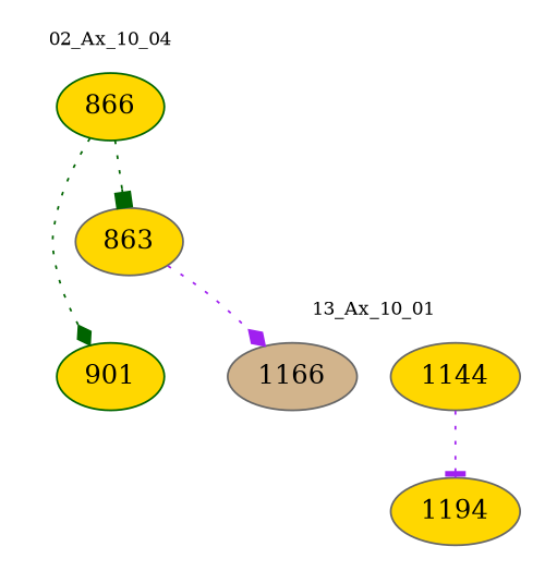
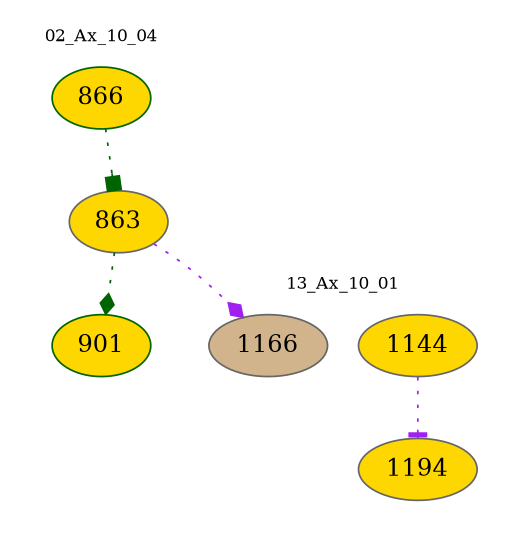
  digraph {
    node [color=gray40 fillcolor=gold style=filled]
    edge [arrowhead=diamond color=purple style=dotted]
    n1 [label=1144]
    n2 [fillcolor=tan label=1166]
    n3 [label=1194]
    n4 [color=darkgreen label=866]
    n5 [label=863]
    n6 [color=darkgreen label=901]
    subgraph cluster_1 {
      color=white
      fontsize=10
      label="13_Ax_10_01"
      n1
      n2
      n3
    }
    subgraph cluster_2 {
      color=white
      fontsize=10
      label="02_Ax_10_04"
      n4
      n5
      n6
    }
    n1 -> n3 [arrowhead=tee]
    n4 -> n5 [arrowhead=box color=darkgreen]
-   n4 -> n6 [color=darkgreen]
+   n5 -> n6 [color=darkgreen]
    n5 -> n2
  }
